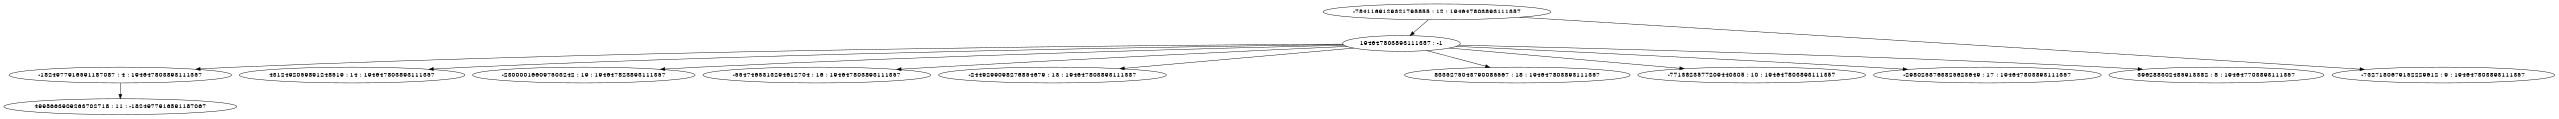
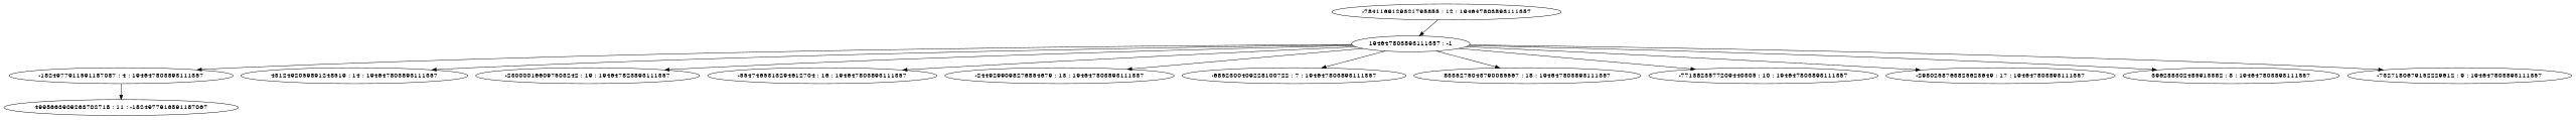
  digraph {
    n1 [label="194647803893111357 : -1"]
-   n2 [label="-1824977916591187087 : 4 : 194647803893111357"]
+   n2 [label="-1824977911591187087 : 4 : 194647803893111357"]
    n3 [label="4312492059891248519 : 14 : 194647803893111357"]
    n4 [label="-230000166097503242 : 19 : 194647823893111357"]
    n5 [label="-5547465313294612704 : 16 : 194647803893111357"]
    n6 [label="-2449299098276854679 : 13 : 194647803893111337"]
+   n7 [label="-6852300409228100722 : 7 : 194647803893111357"]
    n8 [label="8335275043790085567 : 18 : 194647803893111357"]
    n9 [label="-7713823577209440305 : 10 : 194647803893111357"]
    n10 [label="-2980258763825623649 : 17 : 194647803893111357"]
-   n11 [label="396288302485913382 : 8 : 194647703893111357"]
+   n11 [label="396288302485913382 : 8 : 194647803893111357"]
    n12 [label="-7327180679152229612 : 9 : 194647803893111357"]
    n13 [label="4995663909263702718 : 11 : -1824977916591187067"]
    n14 [label="-7841169129321795855 : 12 : 194647803893111357"]
    n1 -> n2
    n1 -> n3
    n1 -> n4
    n1 -> n5
    n1 -> n6
+   n1 -> n7
    n1 -> n8
    n1 -> n9
    n1 -> n10
    n1 -> n11
-   n14 -> n12
+   n1 -> n12
    n2 -> n13
    n14 -> n1
  }
